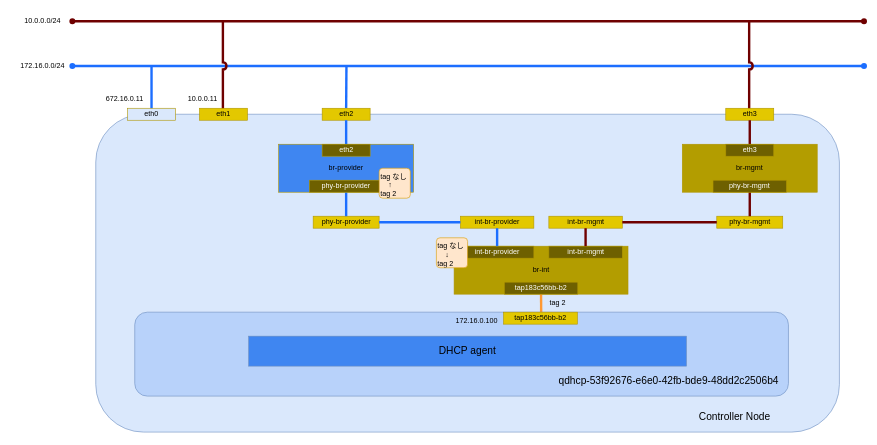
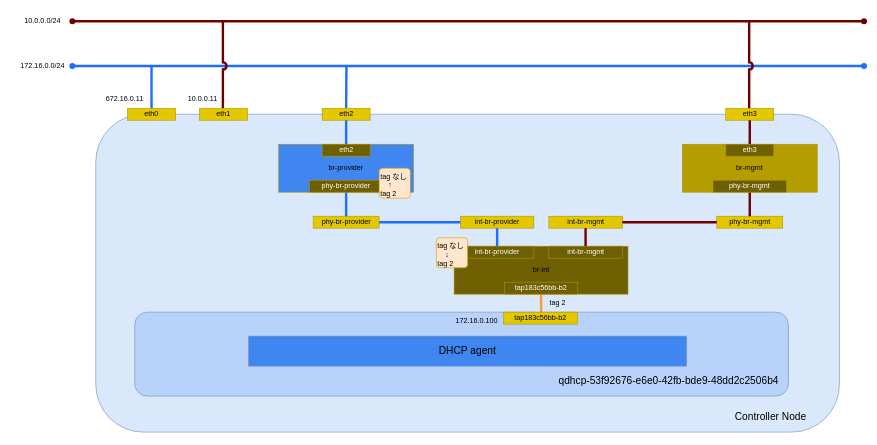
  <mxCell id="0" />
  <mxCell id="1" value="ネットワーク" style="locked=1;" parent="0" />
  <mxCell id="2" value="" style="endArrow=oval;html=1;rounded=0;startArrow=oval;startFill=1;endFill=1;strokeWidth=4;fillColor=#a20025;strokeColor=#6F0000;" parent="1" edge="1"><mxGeometry width="50" height="50" relative="1" as="geometry"><mxPoint x="120" y="35" as="sourcePoint" /><mxPoint x="1440" y="35" as="targetPoint" /></mxGeometry></mxCell>
  <mxCell id="3" value="10.0.0.0/24" style="text;html=1;align=center;verticalAlign=middle;resizable=0;points=[];autosize=1;strokeColor=none;fillColor=none;" parent="1" vertex="1"><mxGeometry x="30" y="20" width="80" height="30" as="geometry" /></mxCell>
  <mxCell id="4" value="" style="endArrow=oval;html=1;rounded=0;startArrow=oval;startFill=1;endFill=1;strokeWidth=4;fillColor=#a20025;strokeColor=#1C6EFF;" parent="1" edge="1"><mxGeometry width="50" height="50" relative="1" as="geometry"><mxPoint x="120" y="109.5" as="sourcePoint" /><mxPoint x="1440" y="109.5" as="targetPoint" /></mxGeometry></mxCell>
  <mxCell id="5" value="172.16.0.0/24" style="text;html=1;align=center;verticalAlign=middle;resizable=0;points=[];autosize=1;strokeColor=none;fillColor=none;" parent="1" vertex="1"><mxGeometry x="20" y="95" width="100" height="30" as="geometry" /></mxCell>
  <mxCell id="6" value="" style="endArrow=none;html=1;rounded=0;startArrow=none;startFill=0;endFill=0;strokeWidth=4;fillColor=#a20025;strokeColor=#1C6EFF;jumpStyle=arc;" parent="1" edge="1"><mxGeometry width="50" height="50" relative="1" as="geometry"><mxPoint x="252" y="110" as="sourcePoint" /><mxPoint x="252" y="190" as="targetPoint" /></mxGeometry></mxCell>
  <mxCell id="7" value="" style="endArrow=none;html=1;rounded=0;startArrow=none;startFill=0;endFill=0;strokeWidth=4;fillColor=#a20025;strokeColor=#1C6EFF;jumpStyle=arc;" parent="1" edge="1"><mxGeometry width="50" height="50" relative="1" as="geometry"><mxPoint x="577" y="110" as="sourcePoint" /><mxPoint x="576.5" y="180" as="targetPoint" /></mxGeometry></mxCell>
  <mxCell id="8" value="" style="endArrow=none;html=1;rounded=0;startArrow=none;startFill=0;endFill=0;strokeWidth=4;fillColor=#a20025;strokeColor=#6F0000;jumpStyle=arc;" parent="1" edge="1"><mxGeometry width="50" height="50" relative="1" as="geometry"><mxPoint x="1248.5" y="36" as="sourcePoint" /><mxPoint x="1248.5" y="190" as="targetPoint" /></mxGeometry></mxCell>
  <mxCell id="9" value="" style="endArrow=none;html=1;rounded=0;startArrow=none;startFill=0;endFill=0;strokeWidth=4;fillColor=#a20025;strokeColor=#6F0000;jumpStyle=arc;" parent="1" edge="1"><mxGeometry width="50" height="50" relative="1" as="geometry"><mxPoint x="371" y="34" as="sourcePoint" /><mxPoint x="371" y="190" as="targetPoint" /></mxGeometry></mxCell>
  <mxCell id="10" value="マシン" style="locked=1;" parent="0" />
  <mxCell id="11" value="" style="rounded=1;whiteSpace=wrap;html=1;fillColor=#dae8fc;strokeColor=#6c8ebf;" parent="10" vertex="1"><mxGeometry x="159" y="190" width="1240" height="530" as="geometry" /></mxCell>
  <mxCell id="12" value="eth1" style="rounded=0;whiteSpace=wrap;html=1;fillColor=#e3c800;fontColor=#000000;strokeColor=#B09500;" parent="10" vertex="1"><mxGeometry x="332" y="180" width="80" height="20" as="geometry" /></mxCell>
- <mxCell id="13" value="eth0" style="rounded=0;whiteSpace=wrap;html=1;fillColor=#dae8fc;fontColor=#000000;strokeColor=#B09500;" parent="10" vertex="1"><mxGeometry x="212" y="180" width="80" height="20" as="geometry" /></mxCell>
+ <mxCell id="13" value="eth0" style="rounded=0;whiteSpace=wrap;html=1;fillColor=#e3c800;fontColor=#000000;strokeColor=#B09500;" parent="10" vertex="1"><mxGeometry x="212" y="180" width="80" height="20" as="geometry" /></mxCell>
  <mxCell id="14" value="672.16.0.11" style="text;html=1;align=center;verticalAlign=middle;resizable=0;points=[];autosize=1;strokeColor=none;fillColor=none;" parent="10" vertex="1"><mxGeometry x="162" y="150" width="90" height="30" as="geometry" /></mxCell>
  <mxCell id="15" value="eth2" style="rounded=0;whiteSpace=wrap;html=1;fillColor=#e3c800;fontColor=#000000;strokeColor=#B09500;" parent="10" vertex="1"><mxGeometry x="536.5" y="180" width="80" height="20" as="geometry" /></mxCell>
  <mxCell id="16" value="&lt;div&gt;eth3&lt;/div&gt;" style="rounded=0;whiteSpace=wrap;html=1;fillColor=#e3c800;fontColor=#000000;strokeColor=#B09500;" parent="10" vertex="1"><mxGeometry x="1209.5" y="180" width="80" height="20" as="geometry" /></mxCell>
  <mxCell id="17" value="10.0.0.11" style="text;html=1;align=center;verticalAlign=middle;resizable=0;points=[];autosize=1;strokeColor=none;fillColor=none;" parent="10" vertex="1"><mxGeometry x="302" y="150" width="70" height="30" as="geometry" /></mxCell>
- <mxCell id="18" value="&lt;font style=&quot;font-size: 17px;&quot;&gt;Controller Node&lt;/font&gt;" style="text;html=1;align=center;verticalAlign=middle;resizable=0;points=[];autosize=1;strokeColor=none;fillColor=none;" parent="10" vertex="1"><mxGeometry x="1154" y="680" width="140" height="30" as="geometry" /></mxCell>
+ <mxCell id="18" value="&lt;font style=&quot;font-size: 17px;&quot;&gt;Controller Node&lt;/font&gt;" style="text;html=1;align=center;verticalAlign=middle;resizable=0;points=[];autosize=1;strokeColor=none;fillColor=none;" parent="10" vertex="1"><mxGeometry x="1214" y="680" width="140" height="30" as="geometry" /></mxCell>
  <mxCell id="19" value="br-provider" style="rounded=0;whiteSpace=wrap;html=1;fillColor=#3f86f1;fontColor=#000000;strokeColor=#B09500;" parent="10" vertex="1"><mxGeometry x="464" y="240" width="225" height="80" as="geometry" /></mxCell>
  <mxCell id="20" value="phy-br-provider" style="rounded=0;whiteSpace=wrap;html=1;fillColor=#e3c800;fontColor=#000000;strokeColor=#B09500;" parent="10" vertex="1"><mxGeometry x="521.5" y="360" width="110" height="20" as="geometry" /></mxCell>
  <mxCell id="21" value="" style="endArrow=none;html=1;rounded=0;startArrow=none;startFill=0;endFill=0;strokeWidth=4;fillColor=#a20025;strokeColor=#1C6EFF;jumpStyle=arc;entryX=0.5;entryY=0;entryDx=0;entryDy=0;exitX=0.5;exitY=1;exitDx=0;exitDy=0;" parent="10" source="15" target="23" edge="1"><mxGeometry width="50" height="50" relative="1" as="geometry"><mxPoint x="587.5" y="100" as="sourcePoint" /><mxPoint x="587.5" y="180" as="targetPoint" /></mxGeometry></mxCell>
  <mxCell id="22" value="" style="endArrow=none;html=1;rounded=0;startArrow=none;startFill=0;endFill=0;strokeWidth=4;fillColor=#a20025;strokeColor=#1C6EFF;jumpStyle=arc;entryX=0.5;entryY=0;entryDx=0;entryDy=0;exitX=0.5;exitY=1;exitDx=0;exitDy=0;" parent="10" source="24" target="20" edge="1"><mxGeometry width="50" height="50" relative="1" as="geometry"><mxPoint x="586.5" y="200" as="sourcePoint" /><mxPoint x="586.5" y="225" as="targetPoint" /></mxGeometry></mxCell>
  <mxCell id="23" value="&lt;font color=&quot;#ffffff&quot;&gt;eth2&lt;/font&gt;" style="rounded=0;whiteSpace=wrap;html=1;fillColor=#6E6000;fontColor=#000000;strokeColor=#B09500;" parent="10" vertex="1"><mxGeometry x="536.5" y="240" width="80" height="20" as="geometry" /></mxCell>
  <mxCell id="24" value="&lt;font color=&quot;#ffffff&quot;&gt;phy-br-provider&lt;/font&gt;" style="rounded=0;whiteSpace=wrap;html=1;fillColor=#6E6000;fontColor=#000000;strokeColor=#B09500;" parent="10" vertex="1"><mxGeometry x="515.25" y="300" width="122.5" height="20" as="geometry" /></mxCell>
  <mxCell id="25" value="br-mgmt" style="rounded=0;whiteSpace=wrap;html=1;fillColor=#B39D00;fontColor=#000000;strokeColor=#B09500;" parent="10" vertex="1"><mxGeometry x="1137" y="240" width="225" height="80" as="geometry" /></mxCell>
  <mxCell id="26" value="phy-br-mgmt" style="rounded=0;whiteSpace=wrap;html=1;fillColor=#e3c800;fontColor=#000000;strokeColor=#B09500;" parent="10" vertex="1"><mxGeometry x="1194.5" y="360" width="110" height="20" as="geometry" /></mxCell>
  <mxCell id="27" value="" style="endArrow=none;html=1;rounded=0;startArrow=none;startFill=0;endFill=0;strokeWidth=4;fillColor=#a20025;strokeColor=#6F0000;jumpStyle=arc;entryX=0.5;entryY=0;entryDx=0;entryDy=0;exitX=0.5;exitY=1;exitDx=0;exitDy=0;" parent="10" source="16" target="29" edge="1"><mxGeometry width="50" height="50" relative="1" as="geometry"><mxPoint x="1249.5" y="190" as="sourcePoint" /><mxPoint x="1260.5" y="180" as="targetPoint" /></mxGeometry></mxCell>
  <mxCell id="28" value="" style="endArrow=none;html=1;rounded=0;startArrow=none;startFill=0;endFill=0;strokeWidth=4;fillColor=#a20025;strokeColor=#6F0000;jumpStyle=arc;entryX=0.5;entryY=0;entryDx=0;entryDy=0;exitX=0.5;exitY=1;exitDx=0;exitDy=0;" parent="10" source="30" target="26" edge="1"><mxGeometry width="50" height="50" relative="1" as="geometry"><mxPoint x="1259.5" y="200" as="sourcePoint" /><mxPoint x="1259.5" y="225" as="targetPoint" /></mxGeometry></mxCell>
  <mxCell id="29" value="&lt;font color=&quot;#ffffff&quot;&gt;eth3&lt;/font&gt;" style="rounded=0;whiteSpace=wrap;html=1;fillColor=#6E6000;fontColor=#000000;strokeColor=#B09500;" parent="10" vertex="1"><mxGeometry x="1209.5" y="240" width="80" height="20" as="geometry" /></mxCell>
  <mxCell id="30" value="&lt;font color=&quot;#ffffff&quot;&gt;phy-br-mgmt&lt;/font&gt;" style="rounded=0;whiteSpace=wrap;html=1;fillColor=#6E6000;fontColor=#000000;strokeColor=#B09500;" parent="10" vertex="1"><mxGeometry x="1188.25" y="300" width="122.5" height="20" as="geometry" /></mxCell>
- <mxCell id="31" value="br-int" style="rounded=0;whiteSpace=wrap;html=1;fillColor=#B39D00;fontColor=#000000;strokeColor=#B09500;" parent="10" vertex="1"><mxGeometry x="756.5" y="410" width="290" height="80" as="geometry" /></mxCell>
+ <mxCell id="31" value="br-int" style="rounded=0;whiteSpace=wrap;html=1;fillColor=#6e6000;fontColor=#000000;strokeColor=#B09500;" parent="10" vertex="1"><mxGeometry x="756.5" y="410" width="290" height="80" as="geometry" /></mxCell>
  <mxCell id="32" value="&lt;font color=&quot;#ffffff&quot;&gt;int-br-provider&lt;/font&gt;" style="rounded=0;whiteSpace=wrap;html=1;fillColor=#6E6000;fontColor=#000000;strokeColor=#B09500;" parent="10" vertex="1"><mxGeometry x="767" y="410" width="122.5" height="20" as="geometry" /></mxCell>
  <mxCell id="33" value="&lt;font color=&quot;#ffffff&quot;&gt;int-br-mgmt&lt;/font&gt;" style="rounded=0;whiteSpace=wrap;html=1;fillColor=#6E6000;fontColor=#000000;strokeColor=#B09500;" parent="10" vertex="1"><mxGeometry x="914.5" y="410" width="122.5" height="20" as="geometry" /></mxCell>
  <mxCell id="34" value="int-br-provider" style="rounded=0;whiteSpace=wrap;html=1;fillColor=#e3c800;fontColor=#000000;strokeColor=#B09500;" parent="10" vertex="1"><mxGeometry x="767" y="360" width="122.5" height="20" as="geometry" /></mxCell>
  <mxCell id="35" value="int-br-mgmt" style="rounded=0;whiteSpace=wrap;html=1;fillColor=#e3c800;fontColor=#000000;strokeColor=#B09500;" parent="10" vertex="1"><mxGeometry x="914.5" y="360" width="122.5" height="20" as="geometry" /></mxCell>
  <mxCell id="36" value="" style="endArrow=none;html=1;rounded=0;startArrow=none;startFill=0;endFill=0;strokeWidth=4;fillColor=#a20025;strokeColor=#1C6EFF;jumpStyle=arc;entryX=0;entryY=0.5;entryDx=0;entryDy=0;exitX=1;exitY=0.5;exitDx=0;exitDy=0;" parent="10" source="20" target="34" edge="1"><mxGeometry width="50" height="50" relative="1" as="geometry"><mxPoint x="587" y="330" as="sourcePoint" /><mxPoint x="587" y="370" as="targetPoint" /></mxGeometry></mxCell>
  <mxCell id="37" value="" style="endArrow=none;html=1;rounded=0;startArrow=none;startFill=0;endFill=0;strokeWidth=4;fillColor=#a20025;strokeColor=#FF9933;jumpStyle=arc;entryX=0.599;entryY=0.642;entryDx=0;entryDy=0;exitX=0.5;exitY=1;exitDx=0;exitDy=0;entryPerimeter=0;" parent="10" source="40" target="11" edge="1"><mxGeometry width="50" height="50" relative="1" as="geometry"><mxPoint x="642" y="380" as="sourcePoint" /><mxPoint x="777" y="380" as="targetPoint" /></mxGeometry></mxCell>
  <mxCell id="38" value="" style="endArrow=none;html=1;rounded=0;startArrow=none;startFill=0;endFill=0;strokeWidth=4;fillColor=#a20025;strokeColor=#6F0000;jumpStyle=arc;entryX=1;entryY=0.5;entryDx=0;entryDy=0;exitX=0;exitY=0.5;exitDx=0;exitDy=0;" parent="10" source="26" target="35" edge="1"><mxGeometry width="50" height="50" relative="1" as="geometry"><mxPoint x="1260" y="330" as="sourcePoint" /><mxPoint x="1260" y="370" as="targetPoint" /></mxGeometry></mxCell>
  <mxCell id="39" value="" style="endArrow=none;html=1;rounded=0;startArrow=none;startFill=0;endFill=0;strokeWidth=4;fillColor=#a20025;strokeColor=#6F0000;jumpStyle=arc;entryX=0.5;entryY=0;entryDx=0;entryDy=0;exitX=0.5;exitY=1;exitDx=0;exitDy=0;" parent="10" source="35" target="33" edge="1"><mxGeometry width="50" height="50" relative="1" as="geometry"><mxPoint x="1205" y="380" as="sourcePoint" /><mxPoint x="1047" y="380" as="targetPoint" /></mxGeometry></mxCell>
  <mxCell id="40" value="&lt;font color=&quot;#ffffff&quot;&gt;tap183c56bb-b2&lt;/font&gt;" style="rounded=0;whiteSpace=wrap;html=1;fillColor=#6E6000;fontColor=#000000;strokeColor=#B09500;" parent="10" vertex="1"><mxGeometry x="840.25" y="470" width="122.5" height="20" as="geometry" /></mxCell>
  <mxCell id="41" value="tag 2" style="text;html=1;align=center;verticalAlign=middle;resizable=0;points=[];autosize=1;strokeColor=none;fillColor=none;" parent="10" vertex="1"><mxGeometry x="904" y="489" width="50" height="30" as="geometry" /></mxCell>
  <mxCell id="42" value="" style="endArrow=none;html=1;rounded=0;startArrow=none;startFill=0;endFill=0;strokeWidth=4;fillColor=#a20025;strokeColor=#1C6EFF;jumpStyle=arc;entryX=0.5;entryY=0;entryDx=0;entryDy=0;exitX=0.5;exitY=1;exitDx=0;exitDy=0;" parent="10" source="34" target="32" edge="1"><mxGeometry width="50" height="50" relative="1" as="geometry"><mxPoint x="587" y="330" as="sourcePoint" /><mxPoint x="587" y="370" as="targetPoint" /></mxGeometry></mxCell>
  <mxCell id="43" value="&lt;div&gt;tag なし&lt;br&gt;&lt;/div&gt;&lt;div&gt;&amp;nbsp;&amp;nbsp;&amp;nbsp; ↓&lt;br&gt;&lt;/div&gt;&lt;div&gt;tag 2&lt;br&gt;&lt;/div&gt;" style="text;html=1;whiteSpace=wrap;overflow=hidden;rounded=1;fillColor=#ffe6cc;strokeColor=#d79b00;arcSize=12;" parent="10" vertex="1"><mxGeometry x="727" y="396" width="52" height="50" as="geometry" /></mxCell>
  <mxCell id="44" value="&lt;div&gt;tag なし&lt;br&gt;&lt;/div&gt;&lt;div&gt;&amp;nbsp;&amp;nbsp;&amp;nbsp; ↑&lt;br&gt;&lt;/div&gt;&lt;div&gt;tag 2&lt;/div&gt;" style="text;html=1;whiteSpace=wrap;overflow=hidden;rounded=1;fillColor=#ffe6cc;strokeColor=#d79b00;arcSize=12;" parent="10" vertex="1"><mxGeometry x="631.5" y="280" width="52" height="50" as="geometry" /></mxCell>
  <mxCell id="45" value="DHCP名前空間" style="locked=1;" parent="0" />
  <mxCell id="46" value="" style="rounded=1;whiteSpace=wrap;html=1;fillColor=#b8d2fa;strokeColor=#6c8ebf;align=center;horizontal=1;" parent="45" vertex="1"><mxGeometry x="224" y="520" width="1090" height="140" as="geometry" /></mxCell>
  <mxCell id="47" value="&lt;font style=&quot;font-size: 17px;&quot;&gt;qdhcp-53f92676-e6e0-42fb-bde9-48dd2c2506b4&lt;/font&gt;" style="text;html=1;align=center;verticalAlign=middle;resizable=0;points=[];autosize=1;strokeColor=none;fillColor=none;" parent="45" vertex="1"><mxGeometry x="919" y="620" width="390" height="30" as="geometry" /></mxCell>
  <mxCell id="48" value="172.16.0.100" style="text;html=1;align=center;verticalAlign=middle;resizable=0;points=[];autosize=1;strokeColor=none;fillColor=none;" parent="45" vertex="1"><mxGeometry x="744" y="520" width="100" height="30" as="geometry" /></mxCell>
  <mxCell id="49" value="&lt;font style=&quot;font-size: 17px;&quot;&gt;DHCP agent&lt;/font&gt;" style="whiteSpace=wrap;html=1;fillColor=#3f86f1;strokeColor=#6c8ebf;align=center;horizontal=1;rounded=0;" parent="45" vertex="1"><mxGeometry x="414" y="560" width="730" height="50" as="geometry" /></mxCell>
  <mxCell id="50" value="tap183c56bb-b2" style="rounded=0;whiteSpace=wrap;html=1;fillColor=#e3c800;fontColor=#000000;strokeColor=#B09500;" parent="45" vertex="1"><mxGeometry x="839" y="520" width="123" height="20" as="geometry" /></mxCell>
